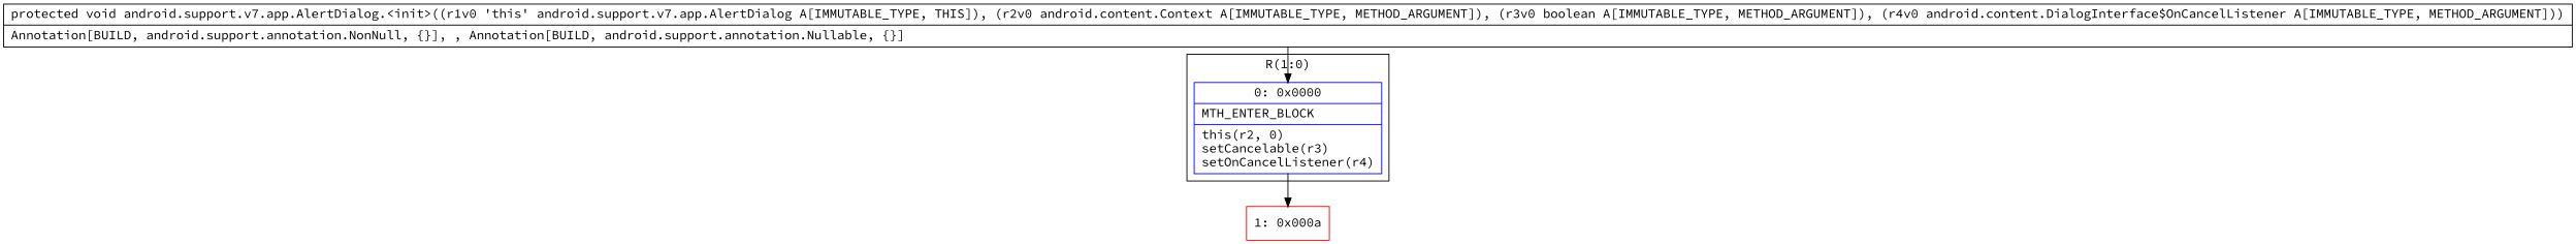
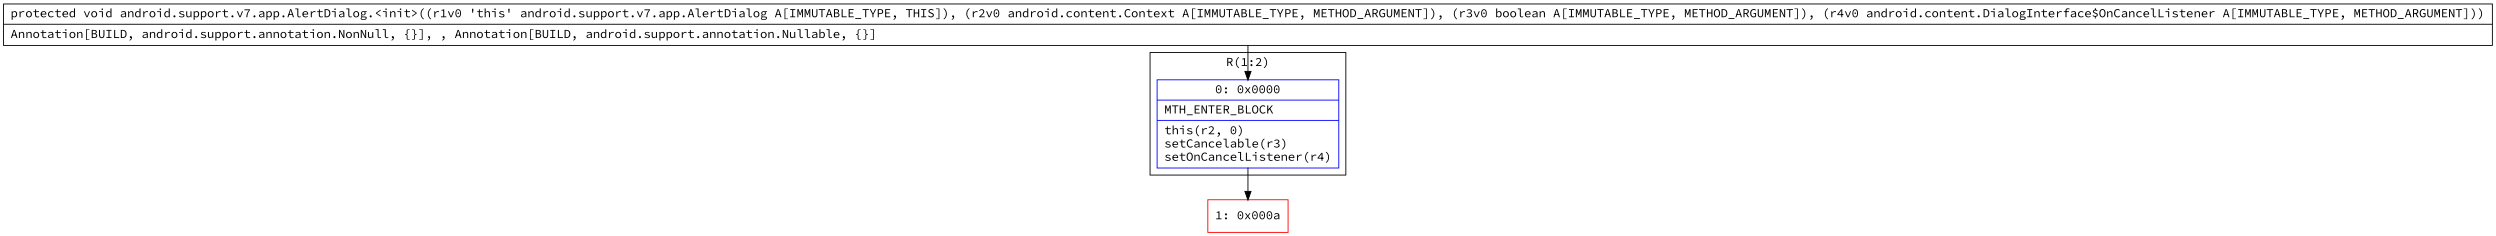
  digraph {
    fontname="Source Code Pro"
    node [shape=record fontname="Source Code Pro"]
    edge [fontname="Source Code Pro"]
    n1 [color=blue label="{0\:\ 0x0000|MTH_ENTER_BLOCK\l|this(r2, 0)\lsetCancelable(r3)\lsetOnCancelListener(r4)\l}"]
    n2 [color=red label="{1\:\ 0x000a}"]
    n3 [label="{protected void android.support.v7.app.AlertDialog.\<init\>((r1v0 'this' android.support.v7.app.AlertDialog A[IMMUTABLE_TYPE, THIS]), (r2v0 android.content.Context A[IMMUTABLE_TYPE, METHOD_ARGUMENT]), (r3v0 boolean A[IMMUTABLE_TYPE, METHOD_ARGUMENT]), (r4v0 android.content.DialogInterface$OnCancelListener A[IMMUTABLE_TYPE, METHOD_ARGUMENT]))  | Annotation[BUILD, android.support.annotation.NonNull, \{\}], , Annotation[BUILD, android.support.annotation.Nullable, \{\}]\l}"]
    subgraph cluster_1 {
-     label="R(1:0)"
+     label="R(1:2)"
      n1
    }
    n1 -> n2
    n3 -> n1
  }
